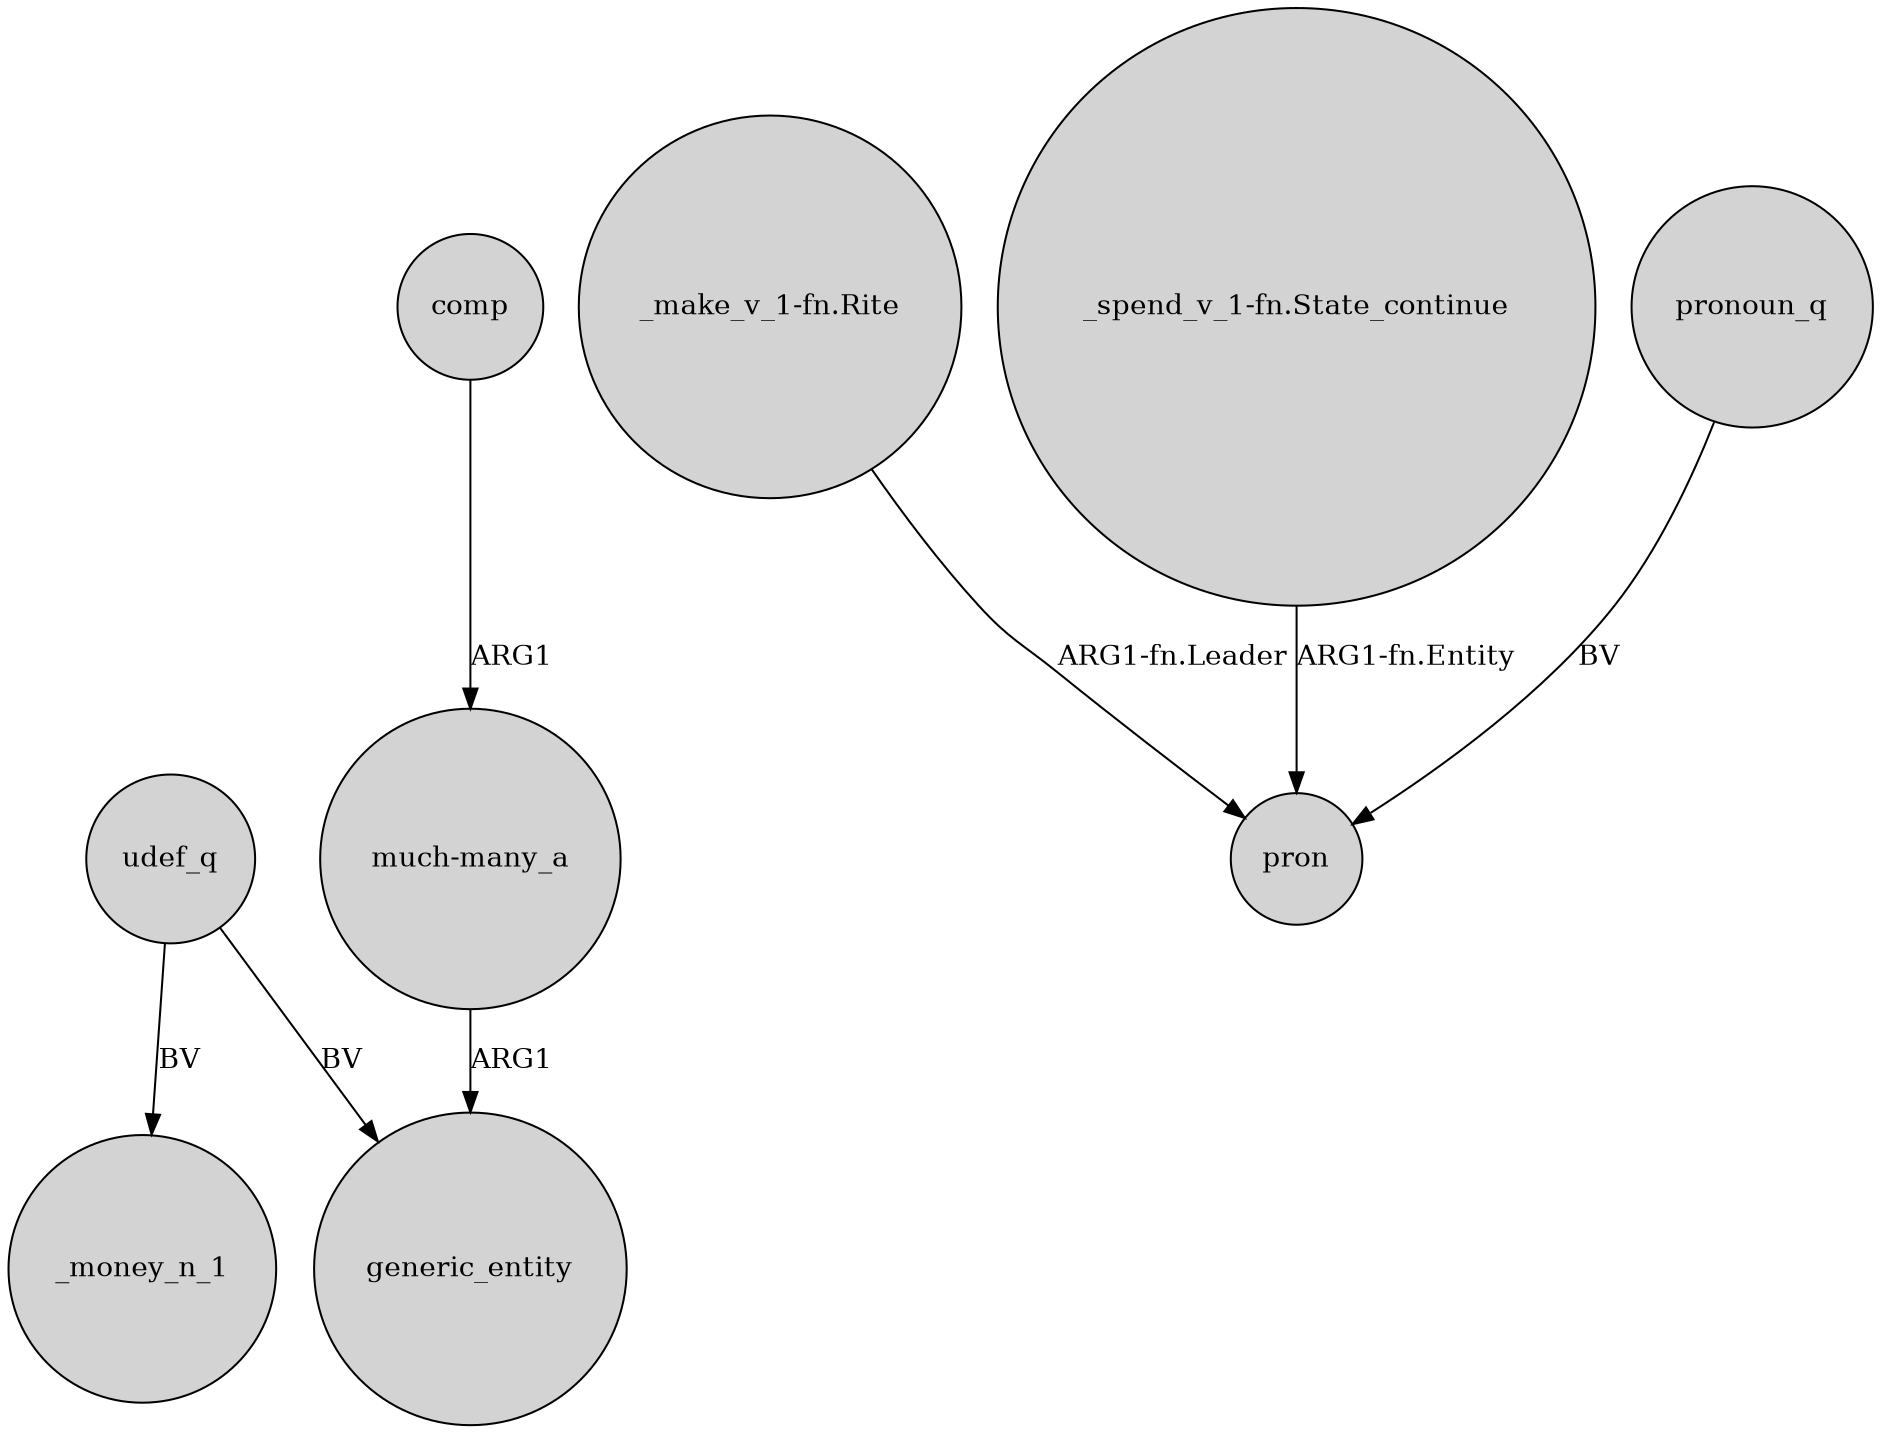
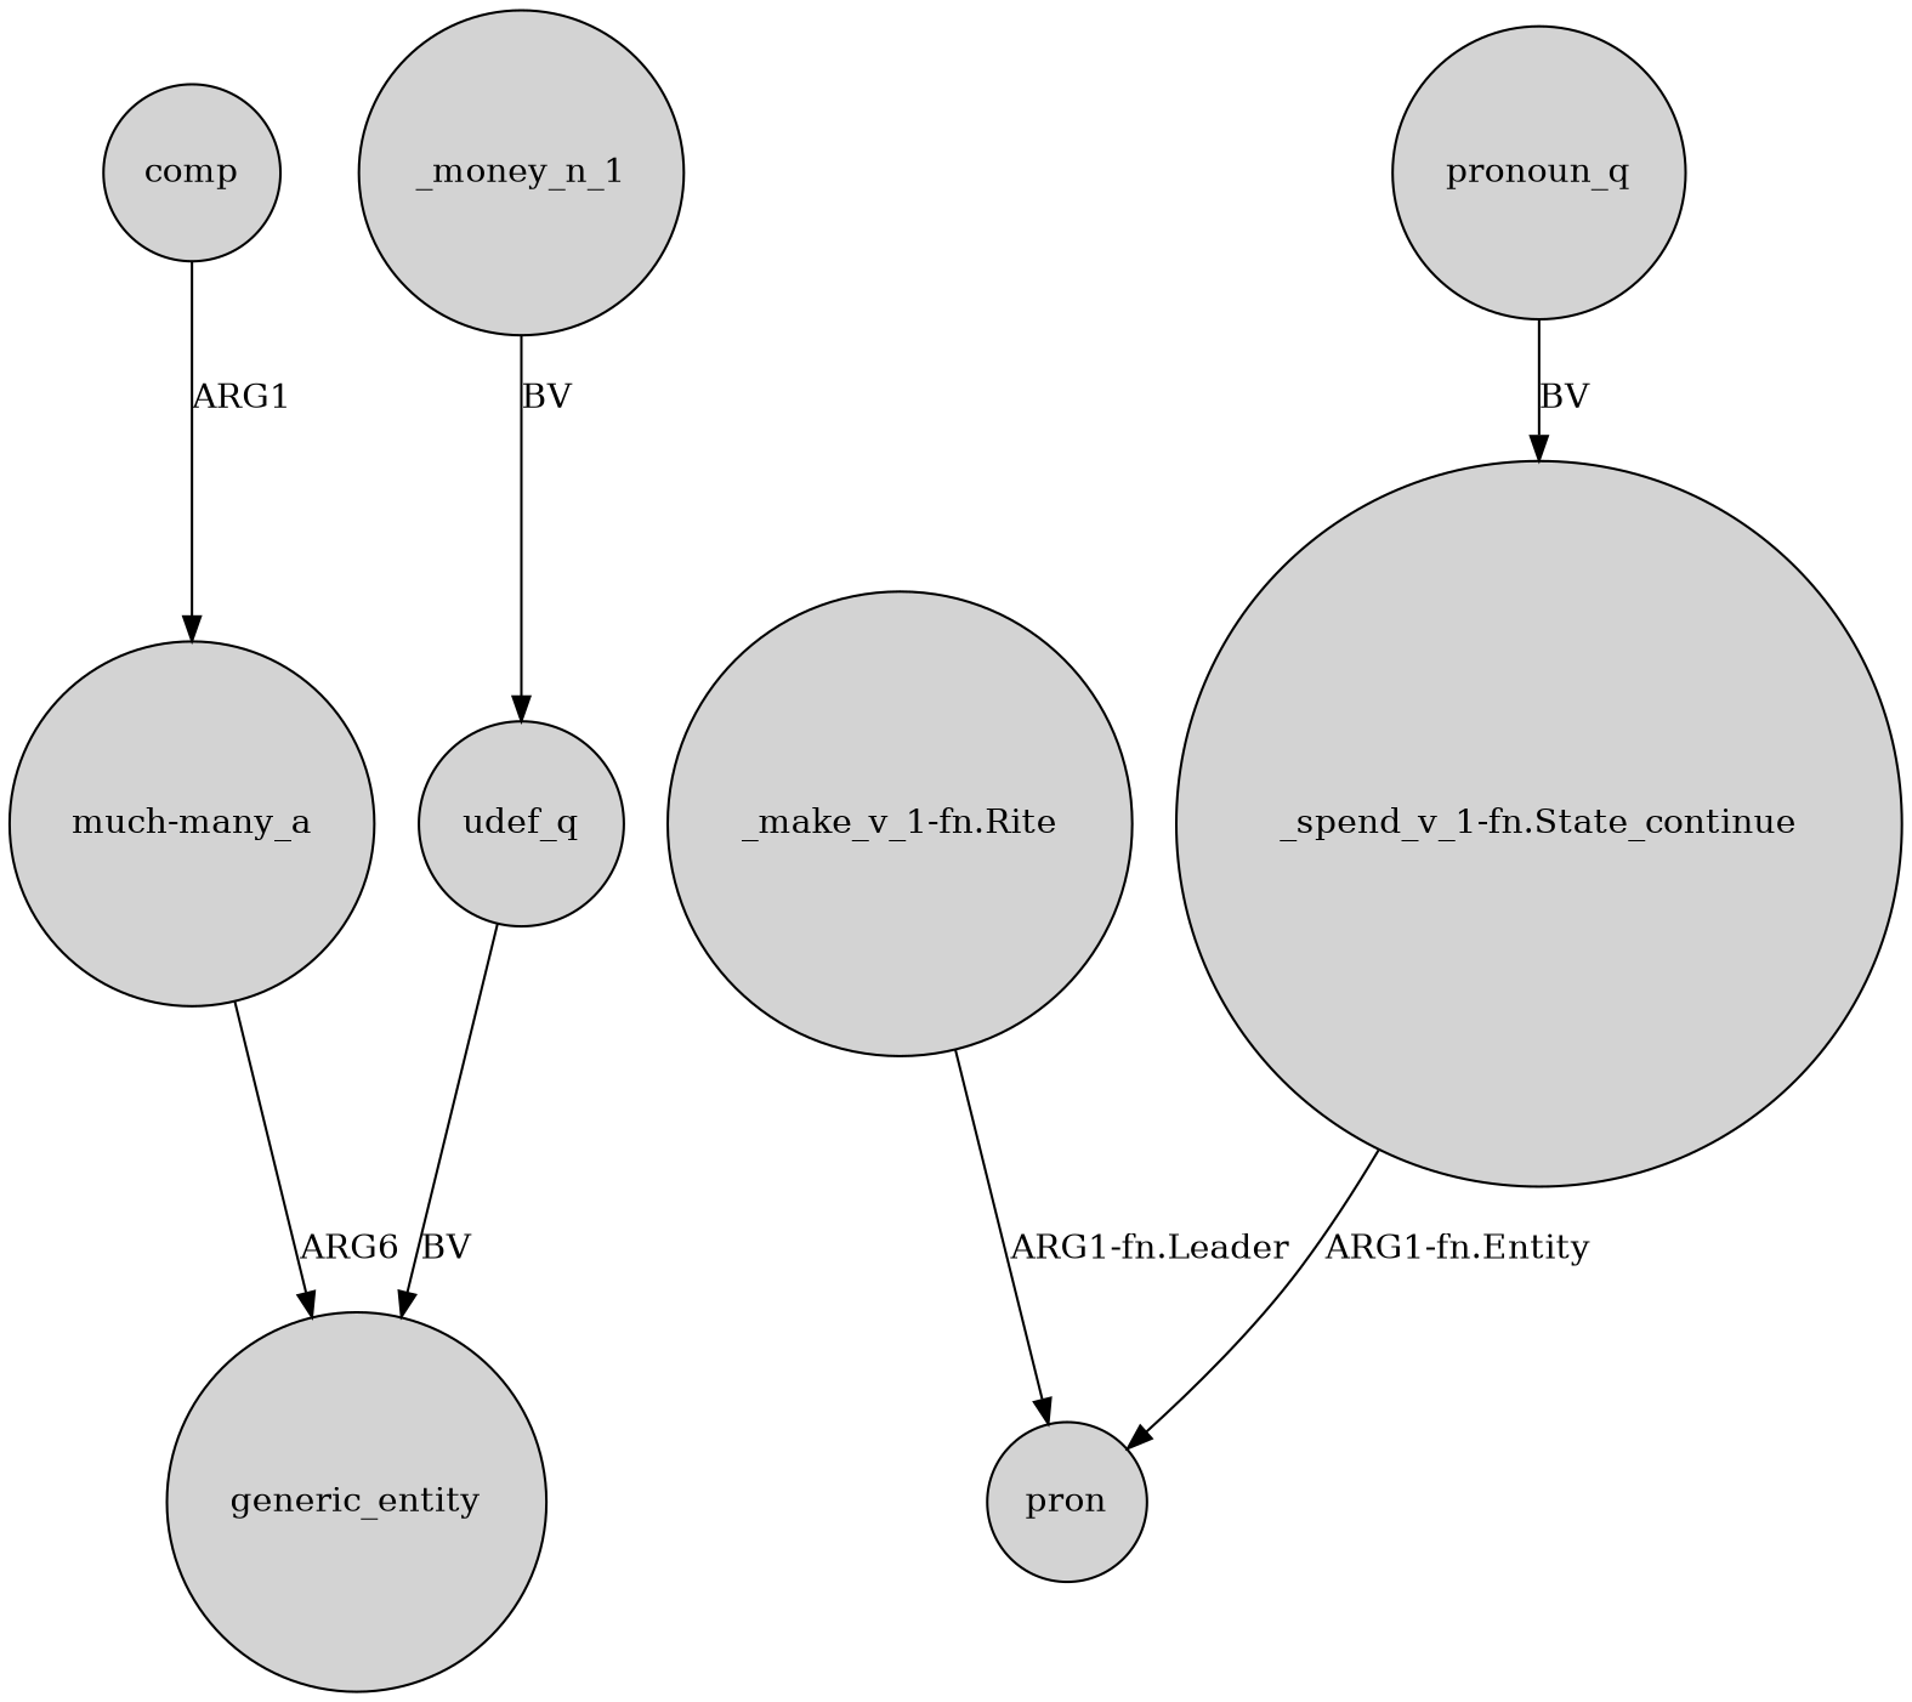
  digraph {
    node [shape=circle style=filled]
    udef_q
    _money_n_1
    generic_entity
    "much-many_a"
    "_make_v_1-fn.Rite"
    pron
    "_spend_v_1-fn.State_continue"
    pronoun_q
    comp
-   udef_q -> _money_n_1 [label=BV]
+   _money_n_1 -> udef_q [label=BV]
    udef_q -> generic_entity [label=BV]
-   "much-many_a" -> generic_entity [label=ARG1]
+   "much-many_a" -> generic_entity [label=ARG6]
    "_make_v_1-fn.Rite" -> pron [label="ARG1-fn.Leader"]
    "_spend_v_1-fn.State_continue" -> pron [label="ARG1-fn.Entity"]
-   pronoun_q -> pron [label=BV]
+   pronoun_q -> "_spend_v_1-fn.State_continue" [label=BV]
    comp -> "much-many_a" [label=ARG1]
  }
